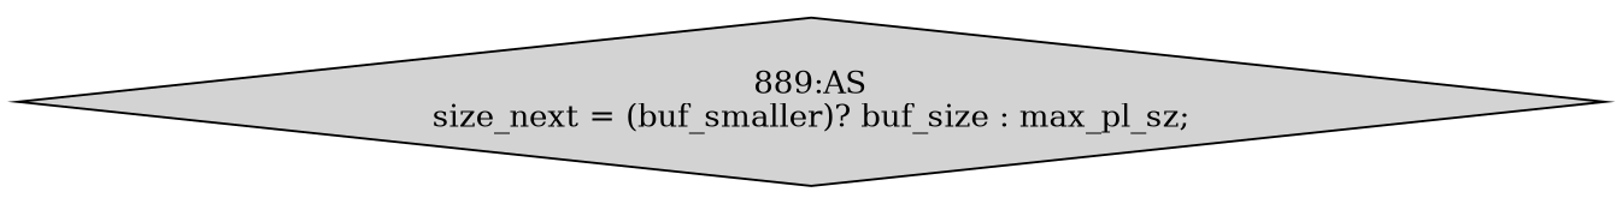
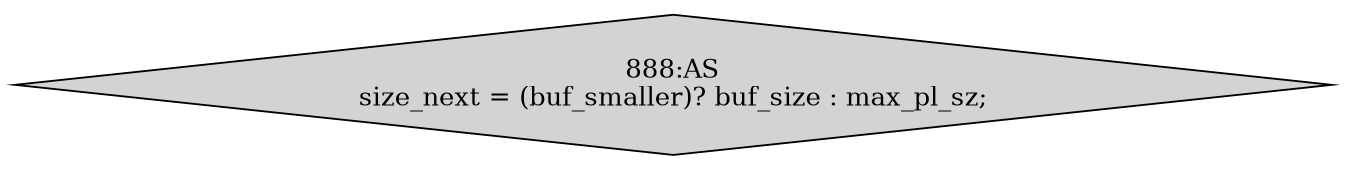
  strict digraph {
    fontname="DejaVu Serif"
-   n1 [ast="<pyverilog.vparser.ast.Assign object at 0x7fae5e1049d0>" def_var="['size_next']" fillcolor=lightgrey label="889:AS\nsize_next = (buf_smaller)? buf_size : max_pl_sz;" statements="[]" style=filled typ=Assign use_var="['buf_smaller', 'buf_size', 'max_pl_sz']" shape=diamond fontname="DejaVu Serif"]
+   n1 [ast="<pyverilog.vparser.ast.Assign object at 0x7fae5e1049d0>" def_var="['size_next']" fillcolor=lightgrey label="888:AS\nsize_next = (buf_smaller)? buf_size : max_pl_sz;" statements="[]" style=filled typ=Assign use_var="['buf_smaller', 'buf_size', 'max_pl_sz']" shape=diamond fontname="DejaVu Serif"]
  }
